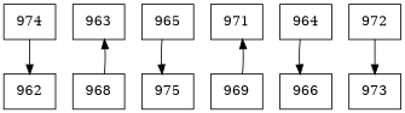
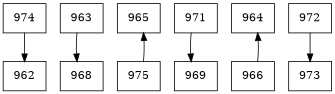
  digraph {
    node [shape=record]
    n1 [label="{974}"]
    n2 [label="{962}"]
    n3 [label="{963}"]
    n4 [label="{968}"]
    n5 [label="{965}"]
    n6 [label="{975}"]
    n7 [label="{971}"]
    n8 [label="{969}"]
    n9 [label="{964}"]
    n10 [label="{966}"]
    n11 [label="{972}"]
    n12 [label="{973}"]
    n1 -> n2
-   n4 -> n3
-   n5 -> n6
-   n8 -> n7
-   n9 -> n10
+   n3 -> n4
+   n6 -> n5
+   n7 -> n8
+   n10 -> n9
    n11 -> n12
  }
